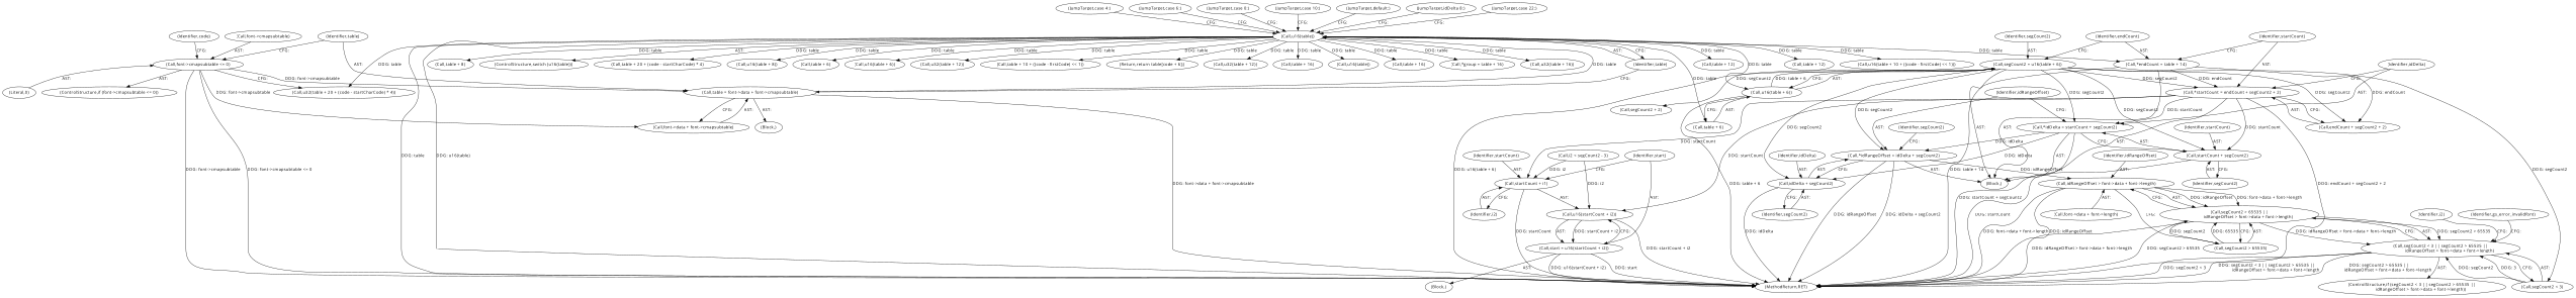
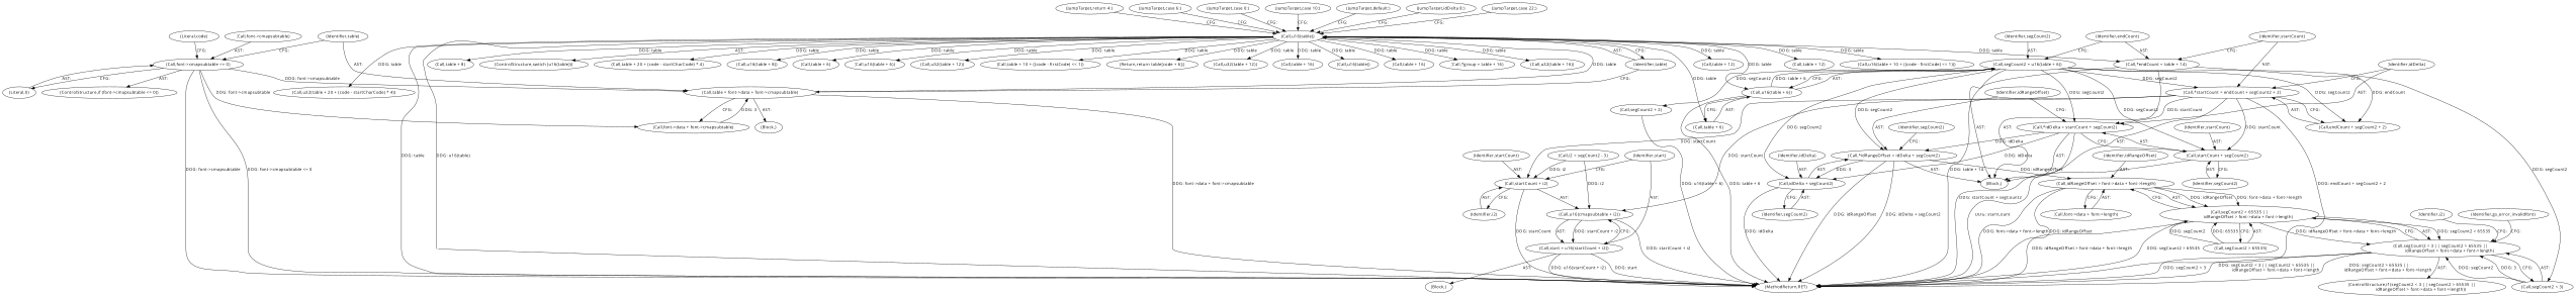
  digraph {
    fontname="Open Sans"
    node [fontname="Open Sans"]
    edge [fontname="Open Sans"]
    n1 [label="(Call,*startCount = endCount + segCount2 + 2)"]
    n2 [label="(Call,*idDelta = startCount + segCount2)"]
    n3 [label="(Call,startCount + segCount2)"]
-   n4 [label="(Call,u16(startCount + i2))"]
-   n5 [label="(Call,startCount + i1)"]
+   n4 [label="(Call,u16(cmapsubtable + i2))"]
+   n5 [label="(Call,startCount + i2)"]
    n6 [label="(Call,endCount + segCount2 + 2)"]
    n7 [label="(MethodReturn,RET)"]
    n8 [label="(Block,)"]
    n9 [label="(Call,*idRangeOffset = idDelta + segCount2)"]
    n10 [label="(Call,idDelta + segCount2)"]
    n11 [label="(Identifier,segCount2)"]
    n12 [label="(Call,start = u16(startCount + i2))"]
    n13 [label="(Identifier,i2)"]
    n14 [label="(Call,*endCount = table + 14)"]
    n15 [label="(Call,u16(table))"]
    n16 [label="(Call,u16(table + 6))"]
    n17 [label="(Call,table + 12)"]
    n18 [label="(Identifier,table)"]
    n19 [label="(Call,table + 12)"]
    n20 [label="(Call,u16(table + 10 + ((code - firstCode) << 1)))"]
    n21 [label="(Call,table + 8)"]
    n22 [label="(ControlStructure,switch (u16(table)))"]
    n23 [label="(Call,table + 20 + (code - startCharCode) * 4)"]
    n24 [label="(Call,u16(table + 8))"]
    n25 [label="(Call,table + 6)"]
    n26 [label="(Call,table + 6)"]
    n27 [label="(Call,u16(table + 6))"]
    n28 [label="(Call,u32(table + 12))"]
    n29 [label="(Call,table + 10 + ((code - firstCode) << 1))"]
    n30 [label="(Call,u32(table + 20 + (code - startCharCode) * 4))"]
    n31 [label="(Return,return table[code + 6];)"]
    n32 [label="(Call,u32(table + 12))"]
    n33 [label="(Call,table + 16)"]
    n34 [label="(Call,u16(table))"]
    n35 [label="(Call,table + 16)"]
    n36 [label="(Call,*group = table + 16)"]
    n37 [label="(Call,u32(table + 16))"]
    n38 [label="(Call,segCount2 = u16(table + 6))"]
    n39 [label="(Call,table = font->data + font->cmapsubtable)"]
    n40 [label="(Call,font->data + font->cmapsubtable)"]
    n41 [label="(Block,)"]
    n42 [label="(Call,font->cmapsubtable <= 0)"]
    n43 [label="(Literal,0)"]
    n44 [label="(ControlStructure,if (font->cmapsubtable <= 0))"]
    n45 [label="(Call,segCount2 < 3)"]
    n46 [label="(Call,segCount2 + 2)"]
    n47 [label="(Call,idRangeOffset > font->data + font->length)"]
    n48 [label="(Identifier,segCount2)"]
    n49 [label="(Call,segCount2 < 3 || segCount2 > 65535 ||\n               idRangeOffset > font->data + font->length)"]
    n50 [label="(Call,segCount2 > 65535 ||\n               idRangeOffset > font->data + font->length)"]
    n51 [label="(Call,font->data + font->length)"]
    n52 [label="(Call,segCount2 > 65535)"]
    n53 [label="(ControlStructure,if (segCount2 < 3 || segCount2 > 65535 ||\n               idRangeOffset > font->data + font->length))"]
    n54 [label="(Block,)"]
-   n55 [label="(JumpTarget,case 4:)"]
+   n55 [label="(JumpTarget,return 4:)"]
    n56 [label="(Identifier,segCount2)"]
    n57 [label="(Identifier,endCount)"]
    n58 [label="(JumpTarget,case 6:)"]
    n59 [label="(Identifier,start)"]
    n60 [label="(Identifier,idDelta)"]
    n61 [label="(Identifier,idDelta)"]
    n62 [label="(Identifier,segCount2)"]
    n63 [label="(Identifier,i2)"]
    n64 [label="(JumpTarget,case 0:)"]
    n65 [label="(Identifier,startCount)"]
-   n66 [label="(Identifier,code)"]
+   n66 [label="(Literal,code)"]
    n67 [label="(Call,font->cmapsubtable)"]
    n68 [label="(JumpTarget,case 10:)"]
    n69 [label="(Identifier,idRangeOffset)"]
    n70 [label="(Identifier,idRangeOffset)"]
    n71 [label="(Identifier,gs_error_invalidfont)"]
    n72 [label="(Identifier,table)"]
    n73 [label="(Identifier,startCount)"]
    n74 [label="(JumpTarget,default:)"]
    n75 [label="(Call,i2 < segCount2 - 3)"]
    n76 [label="(Identifier,startCount)"]
    n77 [label="(JumpTarget,idDelta 8:)"]
    n78 [label="(JumpTarget,case 22:)"]
    n1 -> n2 [label="DDG: startCount"]
    n1 -> n3 [label="DDG: startCount"]
    n1 -> n4 [label="DDG: startCount"]
    n1 -> n5 [label="DDG: startCount"]
    n1 -> n6 [label="CFG: "]
    n1 -> n7 [label="DDG: endCount + segCount2 + 2"]
    n1 -> n8 [label="AST: "]
    n2 -> n3 [label="CFG: "]
    n2 -> n7 [label="DDG: startCount + segCount2"]
    n2 -> n8 [label="AST: "]
    n2 -> n9 [label="DDG: idDelta"]
    n2 -> n10 [label="DDG: idDelta"]
    n3 -> n2 [label="AST: "]
    n3 -> n7 [label="DDG: startCount"]
    n3 -> n11 [label="CFG: "]
    n4 -> n7 [label="DDG: startCount + i2"]
    n4 -> n12 [label="AST: "]
    n4 -> n12 [label="DDG: startCount + i2"]
    n5 -> n4 [label="AST: "]
    n5 -> n7 [label="DDG: startCount"]
    n5 -> n13 [label="CFG: "]
    n6 -> n1 [label="AST: "]
    n9 -> n7 [label="DDG: idRangeOffset"]
    n9 -> n7 [label="DDG: idDelta + segCount2"]
    n9 -> n8 [label="AST: "]
-   n9 -> n10 [label="CFG: "]
+   n9 -> n10 [label="DDG: 3"]
    n9 -> n47 [label="DDG: idRangeOffset"]
    n10 -> n7 [label="DDG: idDelta"]
    n10 -> n9 [label="AST: "]
    n10 -> n48 [label="CFG: "]
    n11 -> n3 [label="AST: "]
    n12 -> n4 [label="CFG: "]
    n12 -> n7 [label="DDG: start"]
    n12 -> n7 [label="DDG: u16(startCount + i2)"]
    n12 -> n54 [label="AST: "]
    n13 -> n5 [label="AST: "]
-   n14 -> n1 [label="DDG: endCount"]
    n14 -> n6 [label="DDG: endCount"]
    n14 -> n7 [label="DDG: table + 14"]
    n14 -> n8 [label="AST: "]
    n15 -> n7 [label="DDG: table"]
    n15 -> n7 [label="DDG: u16(table)"]
    n15 -> n14 [label="DDG: table"]
    n15 -> n16 [label="DDG: table"]
    n15 -> n17 [label="DDG: table"]
    n15 -> n18 [label="CFG: "]
    n15 -> n19 [label="DDG: table"]
    n15 -> n20 [label="DDG: table"]
    n15 -> n21 [label="DDG: table"]
    n15 -> n22 [label="AST: "]
    n15 -> n23 [label="DDG: table"]
    n15 -> n24 [label="DDG: table"]
    n15 -> n25 [label="DDG: table"]
    n15 -> n26 [label="DDG: table"]
    n15 -> n27 [label="DDG: table"]
    n15 -> n28 [label="DDG: table"]
    n15 -> n29 [label="DDG: table"]
    n15 -> n30 [label="DDG: table"]
    n15 -> n31 [label="DDG: table"]
    n15 -> n32 [label="DDG: table"]
    n15 -> n33 [label="DDG: table"]
    n15 -> n34 [label="DDG: table"]
    n15 -> n35 [label="DDG: table"]
    n15 -> n36 [label="DDG: table"]
    n15 -> n37 [label="DDG: table"]
    n16 -> n7 [label="DDG: table + 6"]
    n16 -> n26 [label="CFG: "]
    n16 -> n38 [label="AST: "]
    n16 -> n38 [label="DDG: table + 6"]
    n18 -> n15 [label="AST: "]
    n18 -> n39 [label="CFG: "]
    n26 -> n16 [label="AST: "]
    n38 -> n1 [label="DDG: segCount2"]
    n38 -> n2 [label="DDG: segCount2"]
    n38 -> n3 [label="DDG: segCount2"]
    n38 -> n6 [label="DDG: segCount2"]
-   n38 -> n7 [label="DDG: u16(table + 6)"]
+   n46 -> n7 [label="DDG: u16(table + 6)"]
    n38 -> n8 [label="AST: "]
    n38 -> n9 [label="DDG: segCount2"]
    n38 -> n10 [label="DDG: segCount2"]
    n38 -> n16 [label="CFG: "]
    n38 -> n45 [label="DDG: segCount2"]
    n38 -> n46 [label="DDG: segCount2"]
    n39 -> n7 [label="DDG: font->data + font->cmapsubtable"]
    n39 -> n15 [label="DDG: table"]
    n39 -> n40 [label="CFG: "]
    n39 -> n41 [label="AST: "]
-   n40 -> n39 [label="AST: "]
+   n40 -> n39 [label="DDG: 3"]
    n42 -> n7 [label="DDG: font->cmapsubtable"]
    n42 -> n7 [label="DDG: font->cmapsubtable <= 0"]
    n42 -> n39 [label="DDG: font->cmapsubtable"]
    n42 -> n40 [label="DDG: font->cmapsubtable"]
-   n42 -> n30 [label="CFG: "]
+   n42 -> n43 [label="CFG: "]
    n42 -> n44 [label="AST: "]
    n43 -> n42 [label="AST: "]
    n45 -> n49 [label="AST: "]
    n45 -> n49 [label="DDG: segCount2"]
    n45 -> n49 [label="DDG: 3"]
    n47 -> n7 [label="DDG: font->data + font->length"]
    n47 -> n7 [label="DDG: idRangeOffset"]
    n47 -> n50 [label="AST: "]
    n47 -> n50 [label="DDG: idRangeOffset"]
    n47 -> n50 [label="DDG: font->data + font->length"]
-   n47 -> n52 [label="CFG: "]
+   n47 -> n51 [label="CFG: "]
    n48 -> n10 [label="AST: "]
    n49 -> n7 [label="DDG: segCount2 < 3"]
    n49 -> n7 [label="DDG: segCount2 < 3 || segCount2 > 65535 ||\n               idRangeOffset > font->data + font->length"]
    n49 -> n7 [label="DDG: segCount2 > 65535 ||\n               idRangeOffset > font->data + font->length"]
    n49 -> n45 [label="CFG: "]
    n49 -> n50 [label="CFG: "]
    n49 -> n53 [label="AST: "]
    n50 -> n7 [label="DDG: segCount2 > 65535"]
    n50 -> n7 [label="DDG: idRangeOffset > font->data + font->length"]
    n50 -> n47 [label="CFG: "]
    n50 -> n49 [label="AST: "]
    n50 -> n49 [label="DDG: segCount2 > 65535"]
    n50 -> n49 [label="DDG: idRangeOffset > font->data + font->length"]
    n50 -> n52 [label="CFG: "]
    n51 -> n47 [label="AST: "]
    n52 -> n50 [label="AST: "]
    n52 -> n50 [label="DDG: segCount2"]
    n52 -> n50 [label="DDG: 65535"]
    n55 -> n15 [label="CFG: "]
    n56 -> n38 [label="AST: "]
    n57 -> n14 [label="AST: "]
    n57 -> n38 [label="CFG: "]
    n58 -> n15 [label="CFG: "]
    n59 -> n5 [label="CFG: "]
    n59 -> n12 [label="AST: "]
    n60 -> n10 [label="AST: "]
    n61 -> n1 [label="CFG: "]
    n61 -> n2 [label="AST: "]
    n62 -> n9 [label="CFG: "]
    n63 -> n49 [label="CFG: "]
    n64 -> n15 [label="CFG: "]
    n65 -> n5 [label="AST: "]
    n66 -> n42 [label="CFG: "]
    n67 -> n42 [label="AST: "]
    n68 -> n15 [label="CFG: "]
    n69 -> n2 [label="CFG: "]
    n69 -> n9 [label="AST: "]
    n70 -> n47 [label="AST: "]
    n71 -> n49 [label="CFG: "]
    n72 -> n39 [label="AST: "]
    n72 -> n42 [label="CFG: "]
    n73 -> n3 [label="AST: "]
    n74 -> n15 [label="CFG: "]
    n75 -> n4 [label="DDG: i2"]
    n75 -> n5 [label="DDG: i2"]
    n76 -> n1 [label="AST: "]
    n76 -> n14 [label="CFG: "]
    n77 -> n15 [label="CFG: "]
    n78 -> n15 [label="CFG: "]
  }
